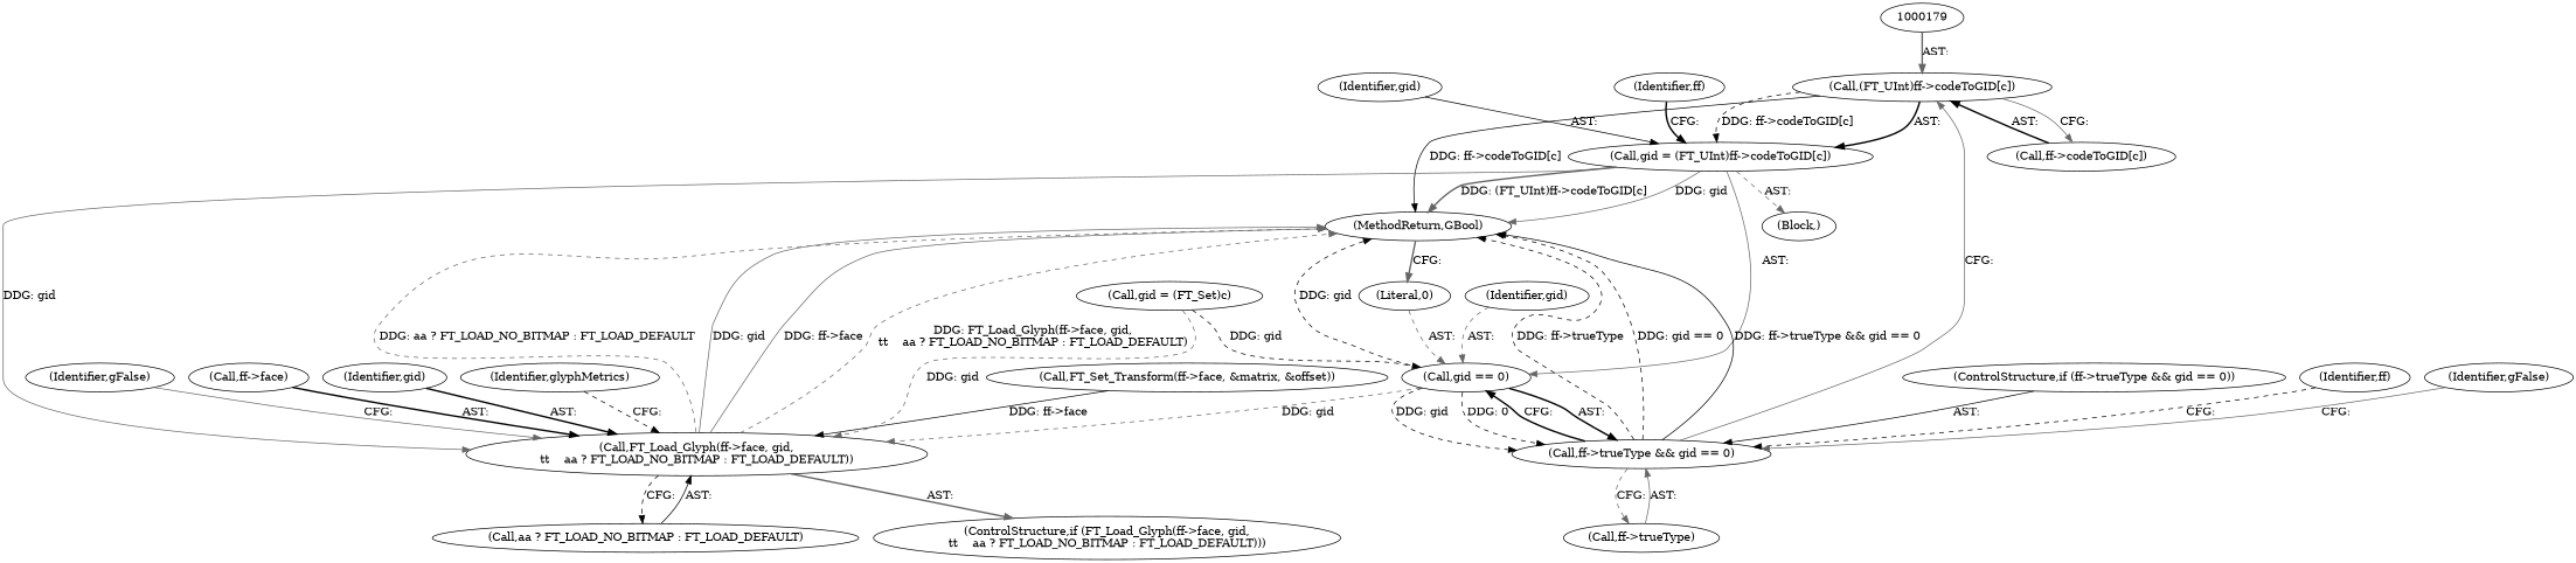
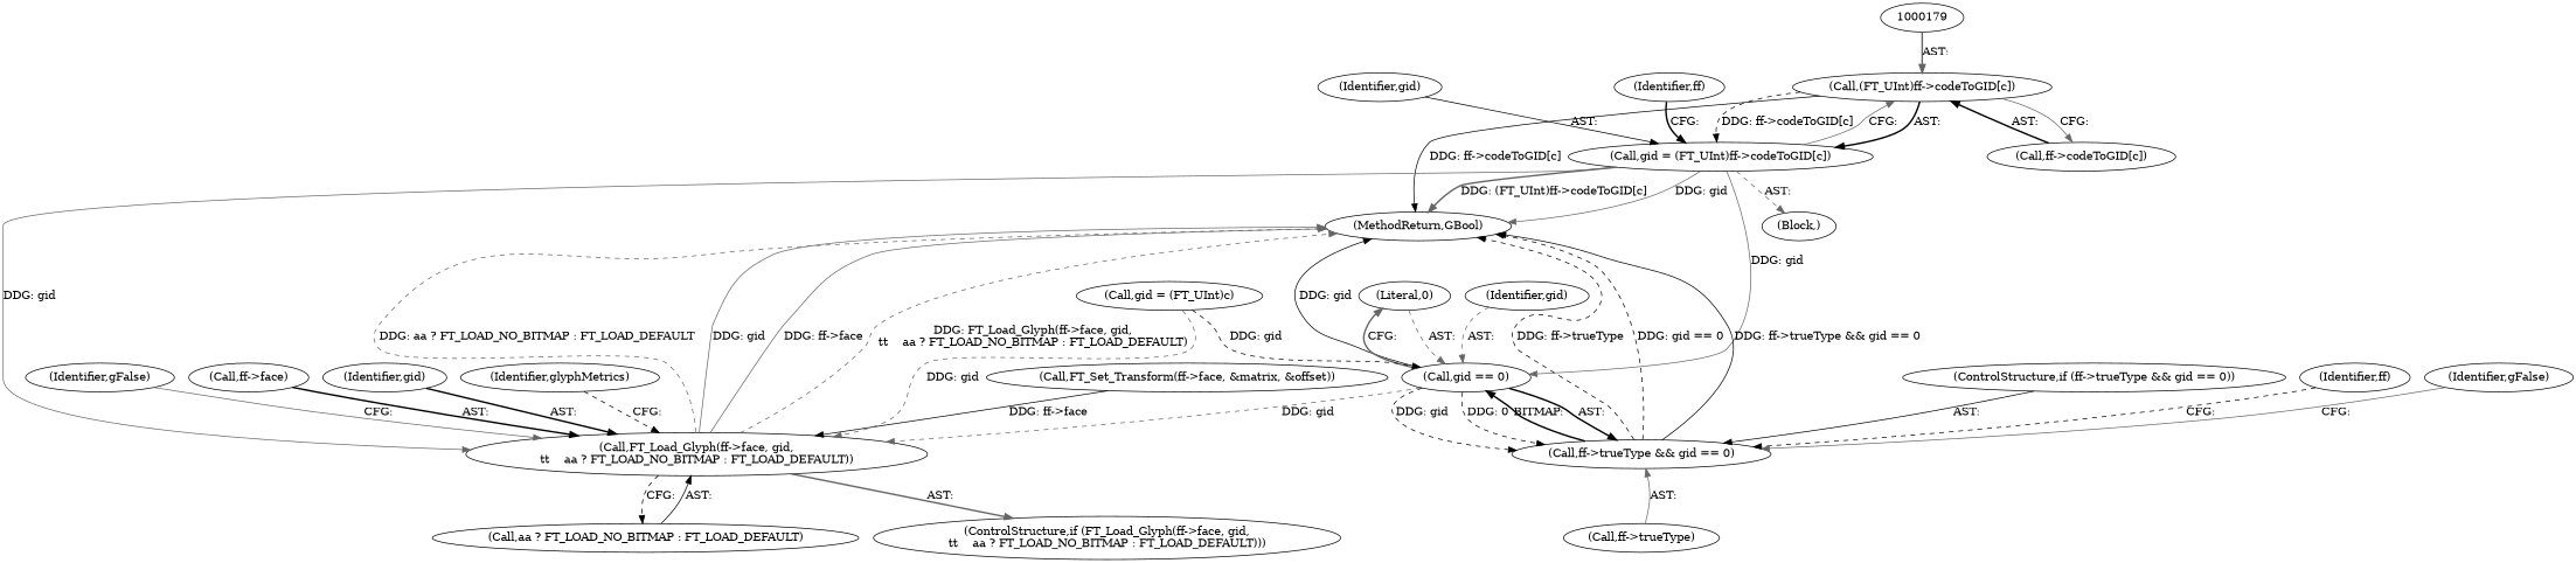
  digraph {
    edge [color=black style=dashed]
    n1 [label="(Call,(FT_UInt)ff->codeToGID[c])"]
    n2 [label="(Call,gid = (FT_UInt)ff->codeToGID[c])"]
    n3 [label="(MethodReturn,GBool)"]
    n4 [label="(Call,ff->codeToGID[c])"]
    n5 [label="(Call,gid == 0)"]
    n6 [label="(Call,FT_Load_Glyph(ff->face, gid,\n\t\t    aa ? FT_LOAD_NO_BITMAP : FT_LOAD_DEFAULT))"]
    n7 [label="(Block,)"]
    n8 [label="(Call,ff->trueType && gid == 0)"]
    n9 [label="(Literal,0)"]
    n10 [label="(ControlStructure,if (FT_Load_Glyph(ff->face, gid,\n\t\t    aa ? FT_LOAD_NO_BITMAP : FT_LOAD_DEFAULT)))"]
    n11 [label="(Call,aa ? FT_LOAD_NO_BITMAP : FT_LOAD_DEFAULT)"]
    n12 [label="(Call,ff->trueType)"]
    n13 [label="(ControlStructure,if (ff->trueType && gid == 0))"]
    n14 [label="(Identifier,gid)"]
    n15 [label="(Call,FT_Set_Transform(ff->face, &matrix, &offset))"]
-   n16 [label="(Call,gid = (FT_Set)c)"]
+   n16 [label="(Call,gid = (FT_UInt)c)"]
    n17 [label="(Identifier,gFalse)"]
    n18 [label="(Identifier,gid)"]
    n19 [label="(Call,ff->face)"]
    n20 [label="(Identifier,ff)"]
    n21 [label="(Identifier,ff)"]
    n22 [label="(Identifier,gid)"]
    n23 [label="(Identifier,glyphMetrics)"]
    n24 [label="(Identifier,gFalse)"]
    1000179
    n1 -> n2 [label="AST: " style=bold]
    n1 -> n2 [label="DDG: ff->codeToGID[c]"]
    n1 -> n3 [label="DDG: ff->codeToGID[c]" style=solid]
    n1 -> n4 [color=gray40 label="CFG: " style=solid]
-   n8 -> n1 [color=gray40 label="CFG: " style=solid]
+   n2 -> n1 [color=gray40 label="CFG: " style=solid]
    n2 -> n3 [color=gray40 label="DDG: (FT_UInt)ff->codeToGID[c]" style=bold]
    n2 -> n3 [color=gray40 label="DDG: gid" style=solid]
-   n2 -> n5 [color=gray40 label="AST: " style=solid]
+   n2 -> n5 [color=gray40 label="DDG: gid" style=solid]
    n2 -> n6 [color=gray40 label="DDG: gid" style=solid]
    n2 -> n7 [color=gray40 label="AST: "]
    n4 -> n1 [label="AST: " style=bold]
-   n5 -> n3 [label="DDG: gid"]
+   n5 -> n3 [label="DDG: gid" style=solid]
    n5 -> n6 [color=gray40 label="DDG: gid"]
    n5 -> n8 [label="AST: " style=bold]
    n5 -> n8 [label="DDG: gid"]
    n5 -> n8 [label="DDG: 0"]
-   n3 -> n9 [color=gray40 label="CFG: " style=bold]
+   n5 -> n9 [color=gray40 label="CFG: " style=bold]
    n6 -> n3 [color=gray40 label="DDG: aa ? FT_LOAD_NO_BITMAP : FT_LOAD_DEFAULT"]
    n6 -> n3 [color=gray40 label="DDG: gid" style=solid]
    n6 -> n3 [color=gray40 label="DDG: ff->face" style=solid]
    n6 -> n3 [color=gray40 label="DDG: FT_Load_Glyph(ff->face, gid,\n\t\t    aa ? FT_LOAD_NO_BITMAP : FT_LOAD_DEFAULT)"]
    n6 -> n10 [color=gray40 label="AST: " style=bold]
    n6 -> n11 [label="CFG: "]
    n8 -> n3 [label="DDG: ff->trueType"]
    n8 -> n3 [label="DDG: gid == 0"]
    n8 -> n3 [label="DDG: ff->trueType && gid == 0" style=solid]
-   n8 -> n5 [label="CFG: " style=bold]
-   n8 -> n12 [color=gray40 label="CFG: "]
+   n8 -> n5 [label="BITMAP: " style=bold]
    n9 -> n5 [color=gray40 label="AST: "]
    n11 -> n6 [label="AST: " style=solid]
    n12 -> n8 [color=gray40 label="AST: " style=solid]
    n13 -> n8 [label="AST: " style=solid]
    n14 -> n5 [color=gray40 label="AST: "]
    n15 -> n6 [label="DDG: ff->face" style=solid]
    n16 -> n5 [label="DDG: gid"]
    n16 -> n6 [color=gray40 label="DDG: gid"]
    n17 -> n6 [color=gray40 label="CFG: " style=solid]
    n18 -> n2 [label="AST: " style=solid]
    n19 -> n6 [label="AST: " style=bold]
    n20 -> n8 [label="CFG: "]
    n21 -> n2 [label="CFG: " style=bold]
    n22 -> n6 [label="AST: " style=bold]
    n23 -> n6 [label="CFG: "]
    n24 -> n8 [color=gray40 label="CFG: " style=solid]
    1000179 -> n1 [color=gray40 label="AST: " style=bold]
  }
